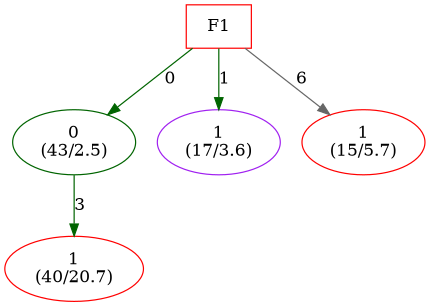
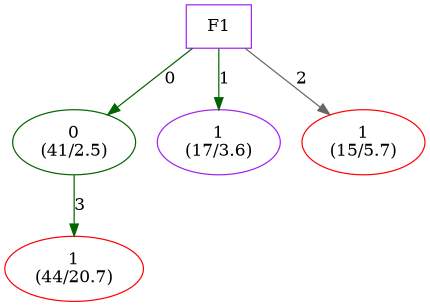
  digraph {
    node [color=purple shape=ellipse]
    edge [color=darkgreen]
-   n1 [color=red label="F1\n" shape=box]
-   n2 [color=darkgreen label="0\n(43/2.5)"]
+   n1 [label="F1\n" shape=box]
+   n2 [color=darkgreen label="0\n(41/2.5)"]
    n3 [label="1\n(17/3.6)"]
    n4 [color=red label="1\n(15/5.7)"]
-   n5 [color=red label="1\n(40/20.7)"]
+   n5 [color=red label="1\n(44/20.7)"]
    n1 -> n2 [label=0]
    n1 -> n3 [label=1]
-   n1 -> n4 [color=gray40 label=6]
+   n1 -> n4 [color=gray40 label=2]
    n2 -> n5 [label=3]
  }
